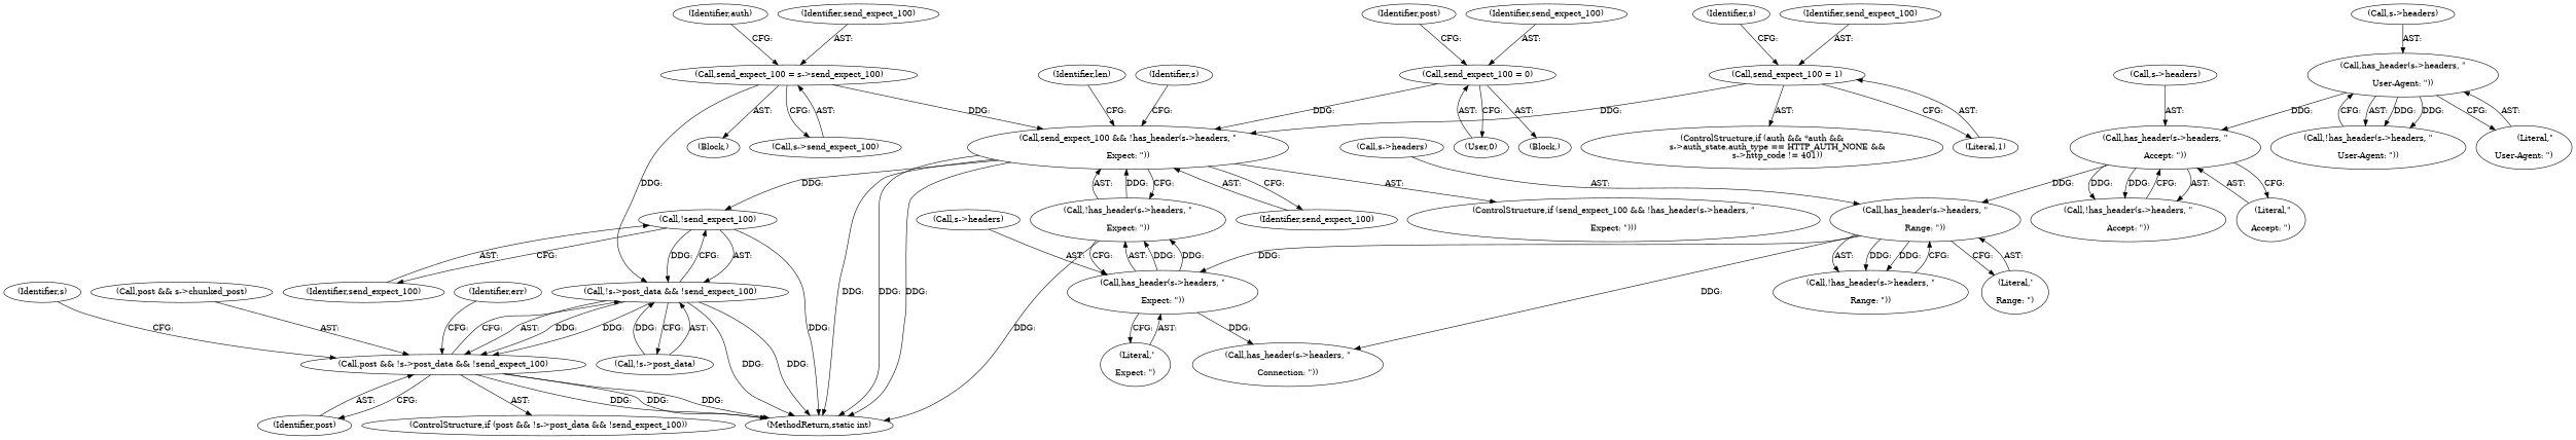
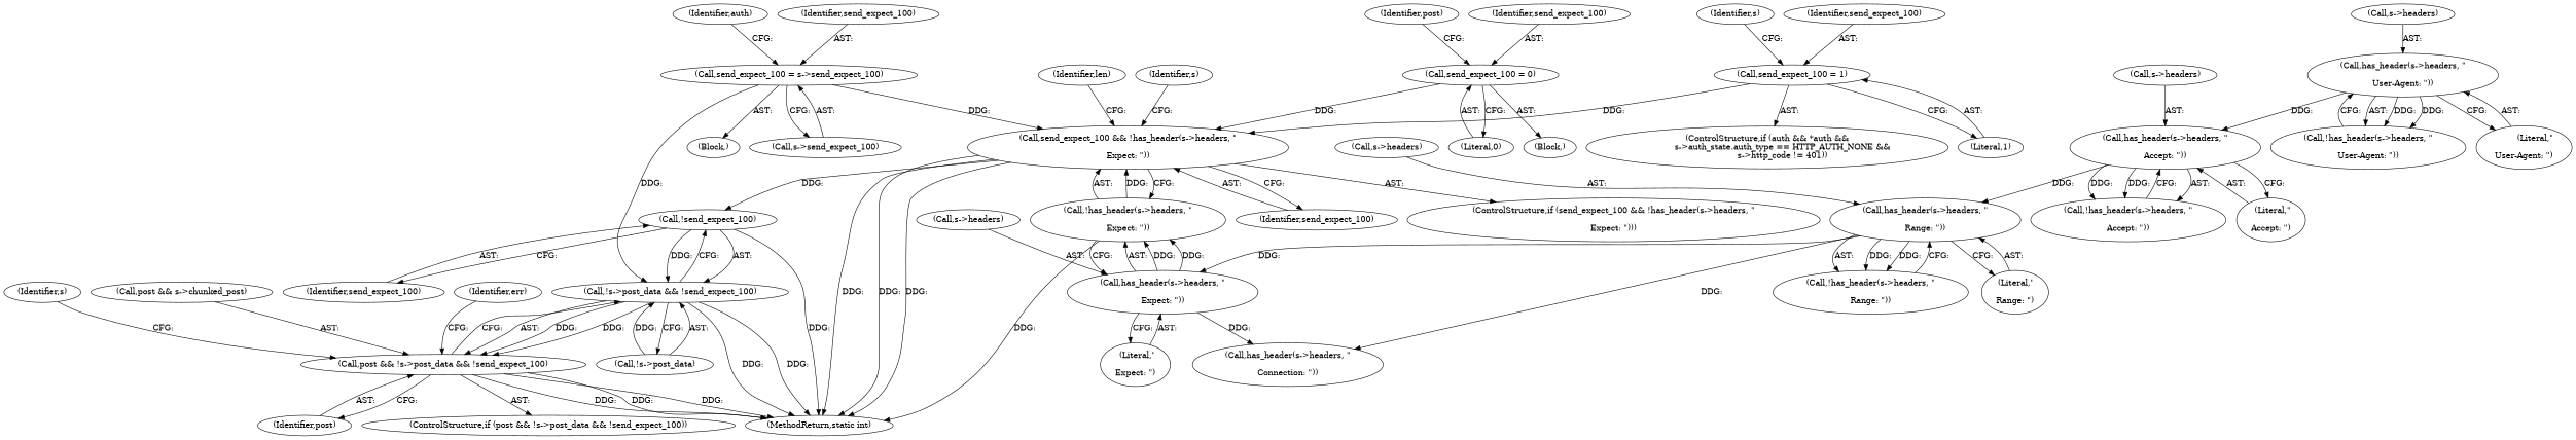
  digraph {
    n1 [label="(Call,!send_expect_100)"]
    n2 [label="(Call,!s->post_data && !send_expect_100)"]
    n3 [label="(Identifier,send_expect_100)"]
    n4 [label="(MethodReturn,static int)"]
    n5 [label="(Call,post && !s->post_data && !send_expect_100)"]
    n6 [label="(Call,!s->post_data)"]
    n7 [label="(Call,send_expect_100 && !has_header(s->headers, \"\r\nExpect: \"))"]
    n8 [label="(Call,!has_header(s->headers, \"\r\nExpect: \"))"]
    n9 [label="(ControlStructure,if (send_expect_100 && !has_header(s->headers, \"\r\nExpect: \")))"]
    n10 [label="(Identifier,send_expect_100)"]
    n11 [label="(Call,has_header(s->headers, \"\r\nExpect: \"))"]
    n12 [label="(Call,send_expect_100 = s->send_expect_100)"]
    n13 [label="(Call,s->send_expect_100)"]
    n14 [label="(Block,)"]
    n15 [label="(Call,send_expect_100 = 0)"]
    n16 [label="(Block,)"]
-   n17 [label="(User,0)"]
+   n17 [label="(Literal,0)"]
    n18 [label="(Call,send_expect_100 = 1)"]
    n19 [label="(ControlStructure,if (auth && *auth &&\n            s->auth_state.auth_type == HTTP_AUTH_NONE &&\n            s->http_code != 401))"]
    n20 [label="(Literal,1)"]
    n21 [label="(Literal,\"\r\nExpect: \")"]
    n22 [label="(Call,has_header(s->headers, \"\r\nConnection: \"))"]
    n23 [label="(Call,has_header(s->headers, \"\r\nRange: \"))"]
    n24 [label="(Call,!has_header(s->headers, \"\r\nRange: \"))"]
    n25 [label="(Literal,\"\r\nRange: \")"]
    n26 [label="(Call,has_header(s->headers, \"\r\nAccept: \"))"]
    n27 [label="(Literal,\"\r\nAccept: \")"]
    n28 [label="(Call,!has_header(s->headers, \"\r\nAccept: \"))"]
    n29 [label="(Call,has_header(s->headers, \"\r\nUser-Agent: \"))"]
    n30 [label="(Literal,\"\r\nUser-Agent: \")"]
    n31 [label="(Call,!has_header(s->headers, \"\r\nUser-Agent: \"))"]
    n32 [label="(Identifier,post)"]
    n33 [label="(ControlStructure,if (post && !s->post_data && !send_expect_100))"]
    n34 [label="(Identifier,send_expect_100)"]
    n35 [label="(Call,s->headers)"]
    n36 [label="(Identifier,send_expect_100)"]
    n37 [label="(Identifier,s)"]
    n38 [label="(Call,post && s->chunked_post)"]
    n39 [label="(Identifier,len)"]
    n40 [label="(Call,s->headers)"]
    n41 [label="(Identifier,err)"]
    n42 [label="(Identifier,send_expect_100)"]
    n43 [label="(Call,s->headers)"]
    n44 [label="(Identifier,s)"]
    n45 [label="(Identifier,post)"]
    n46 [label="(Identifier,auth)"]
    n47 [label="(Call,s->headers)"]
    n48 [label="(Identifier,s)"]
    n1 -> n2 [label="AST: "]
    n1 -> n2 [label="DDG: "]
    n1 -> n3 [label="CFG: "]
    n1 -> n4 [label="DDG: "]
    n2 -> n1 [label="CFG: "]
    n2 -> n4 [label="DDG: "]
    n2 -> n4 [label="DDG: "]
    n2 -> n5 [label="AST: "]
    n2 -> n5 [label="DDG: "]
    n2 -> n5 [label="DDG: "]
    n2 -> n6 [label="CFG: "]
    n3 -> n1 [label="AST: "]
    n5 -> n2 [label="CFG: "]
    n5 -> n4 [label="DDG: "]
    n5 -> n4 [label="DDG: "]
    n5 -> n4 [label="DDG: "]
    n5 -> n32 [label="CFG: "]
    n5 -> n33 [label="AST: "]
    n6 -> n2 [label="AST: "]
    n6 -> n2 [label="DDG: "]
    n7 -> n1 [label="DDG: "]
    n7 -> n4 [label="DDG: "]
    n7 -> n4 [label="DDG: "]
    n7 -> n4 [label="DDG: "]
    n7 -> n8 [label="CFG: "]
    n7 -> n9 [label="AST: "]
    n7 -> n10 [label="CFG: "]
    n8 -> n4 [label="DDG: "]
    n8 -> n7 [label="AST: "]
    n8 -> n7 [label="DDG: "]
    n8 -> n11 [label="CFG: "]
    n10 -> n7 [label="AST: "]
    n11 -> n8 [label="AST: "]
    n11 -> n8 [label="DDG: "]
    n11 -> n8 [label="DDG: "]
    n11 -> n21 [label="CFG: "]
    n11 -> n22 [label="DDG: "]
    n12 -> n2 [label="DDG: "]
    n12 -> n7 [label="DDG: "]
    n12 -> n13 [label="CFG: "]
    n12 -> n14 [label="AST: "]
    n13 -> n12 [label="AST: "]
    n15 -> n7 [label="DDG: "]
    n15 -> n16 [label="AST: "]
    n15 -> n17 [label="CFG: "]
    n17 -> n15 [label="AST: "]
    n18 -> n7 [label="DDG: "]
    n18 -> n19 [label="AST: "]
    n18 -> n20 [label="CFG: "]
    n20 -> n18 [label="AST: "]
    n21 -> n11 [label="AST: "]
    n23 -> n11 [label="DDG: "]
    n23 -> n22 [label="DDG: "]
    n23 -> n24 [label="AST: "]
    n23 -> n24 [label="DDG: "]
    n23 -> n24 [label="DDG: "]
    n23 -> n25 [label="CFG: "]
    n24 -> n23 [label="CFG: "]
    n25 -> n23 [label="AST: "]
    n26 -> n23 [label="DDG: "]
    n26 -> n27 [label="CFG: "]
    n26 -> n28 [label="AST: "]
    n26 -> n28 [label="DDG: "]
    n26 -> n28 [label="DDG: "]
    n27 -> n26 [label="AST: "]
    n28 -> n26 [label="CFG: "]
    n29 -> n26 [label="DDG: "]
    n29 -> n30 [label="CFG: "]
    n29 -> n31 [label="AST: "]
    n29 -> n31 [label="DDG: "]
    n29 -> n31 [label="DDG: "]
    n30 -> n29 [label="AST: "]
    n31 -> n29 [label="CFG: "]
    n32 -> n5 [label="AST: "]
    n34 -> n18 [label="AST: "]
    n35 -> n29 [label="AST: "]
    n36 -> n15 [label="AST: "]
    n37 -> n5 [label="CFG: "]
    n38 -> n5 [label="AST: "]
    n39 -> n7 [label="CFG: "]
    n40 -> n26 [label="AST: "]
    n41 -> n5 [label="CFG: "]
    n42 -> n12 [label="AST: "]
    n43 -> n11 [label="AST: "]
    n44 -> n7 [label="CFG: "]
    n45 -> n15 [label="CFG: "]
    n46 -> n12 [label="CFG: "]
    n47 -> n23 [label="AST: "]
    n48 -> n18 [label="CFG: "]
  }
